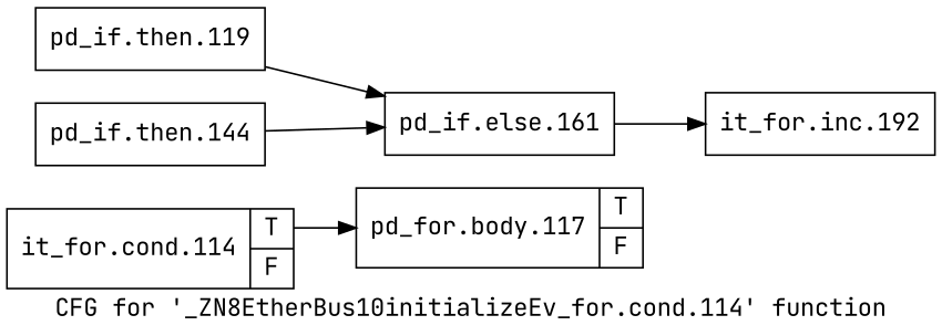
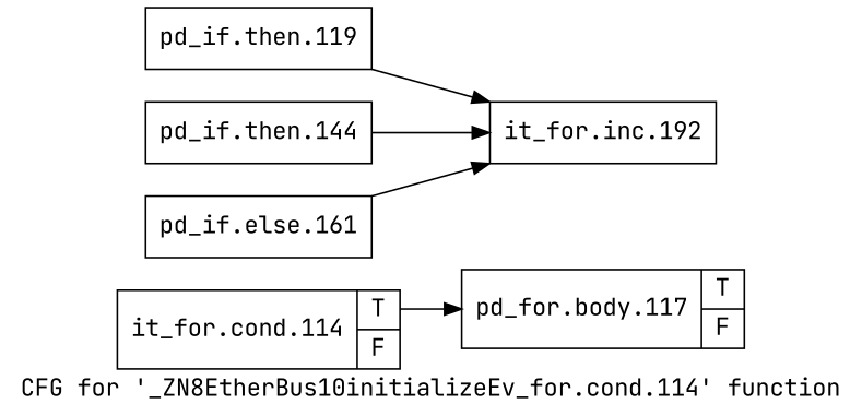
  digraph {
    fontname="JetBrains Mono"
    label="CFG for '_ZN8EtherBus10initializeEv_for.cond.114' function"
    rankdir=LR
    node [fontname="JetBrains Mono" shape=record]
    edge [fontname="JetBrains Mono"]
    n1 [label="{it_for.cond.114|{<s0>T|<s1>F}}"]
    n2 [label="{pd_for.body.117|{<s0>T|<s1>F}}"]
    n3 [label="{pd_if.then.119}"]
    n4 [label="{it_for.inc.192}"]
    n5 [label="{pd_if.then.144}"]
    n6 [label="{pd_if.else.161}"]
    n1 -> n2 [tailport=s0]
-   n3 -> n6
-   n5 -> n6
+   n3 -> n4
+   n5 -> n4
    n6 -> n4
  }
